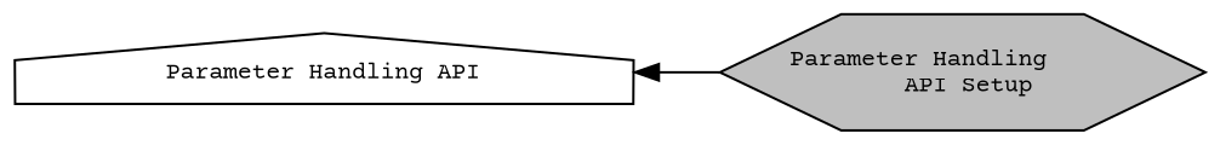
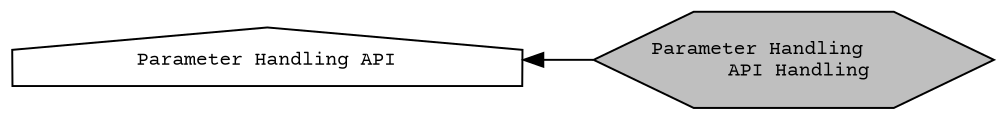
  digraph {
    rankdir=LR
    fontname="Courier Prime"
    node [color=black fontname="Courier Prime" fontsize=10 style=filled]
    n1 [fillcolor=white height=0.2 label="Parameter Handling API" shape=house width=0.4]
-   n2 [fillcolor=grey75 fontcolor=black height=0.2 label="Parameter Handling\l API Setup" shape=hexagon width=0.4]
+   n2 [fillcolor=grey75 fontcolor=black height=0.2 label="Parameter Handling\l API Handling" shape=hexagon width=0.4]
    n1 -> n2 [dir=back fontname="Courier Prime" fontsize=10 labelfontname=Helvetica labelfontsize=10 shape=plaintext style=solid]
  }
